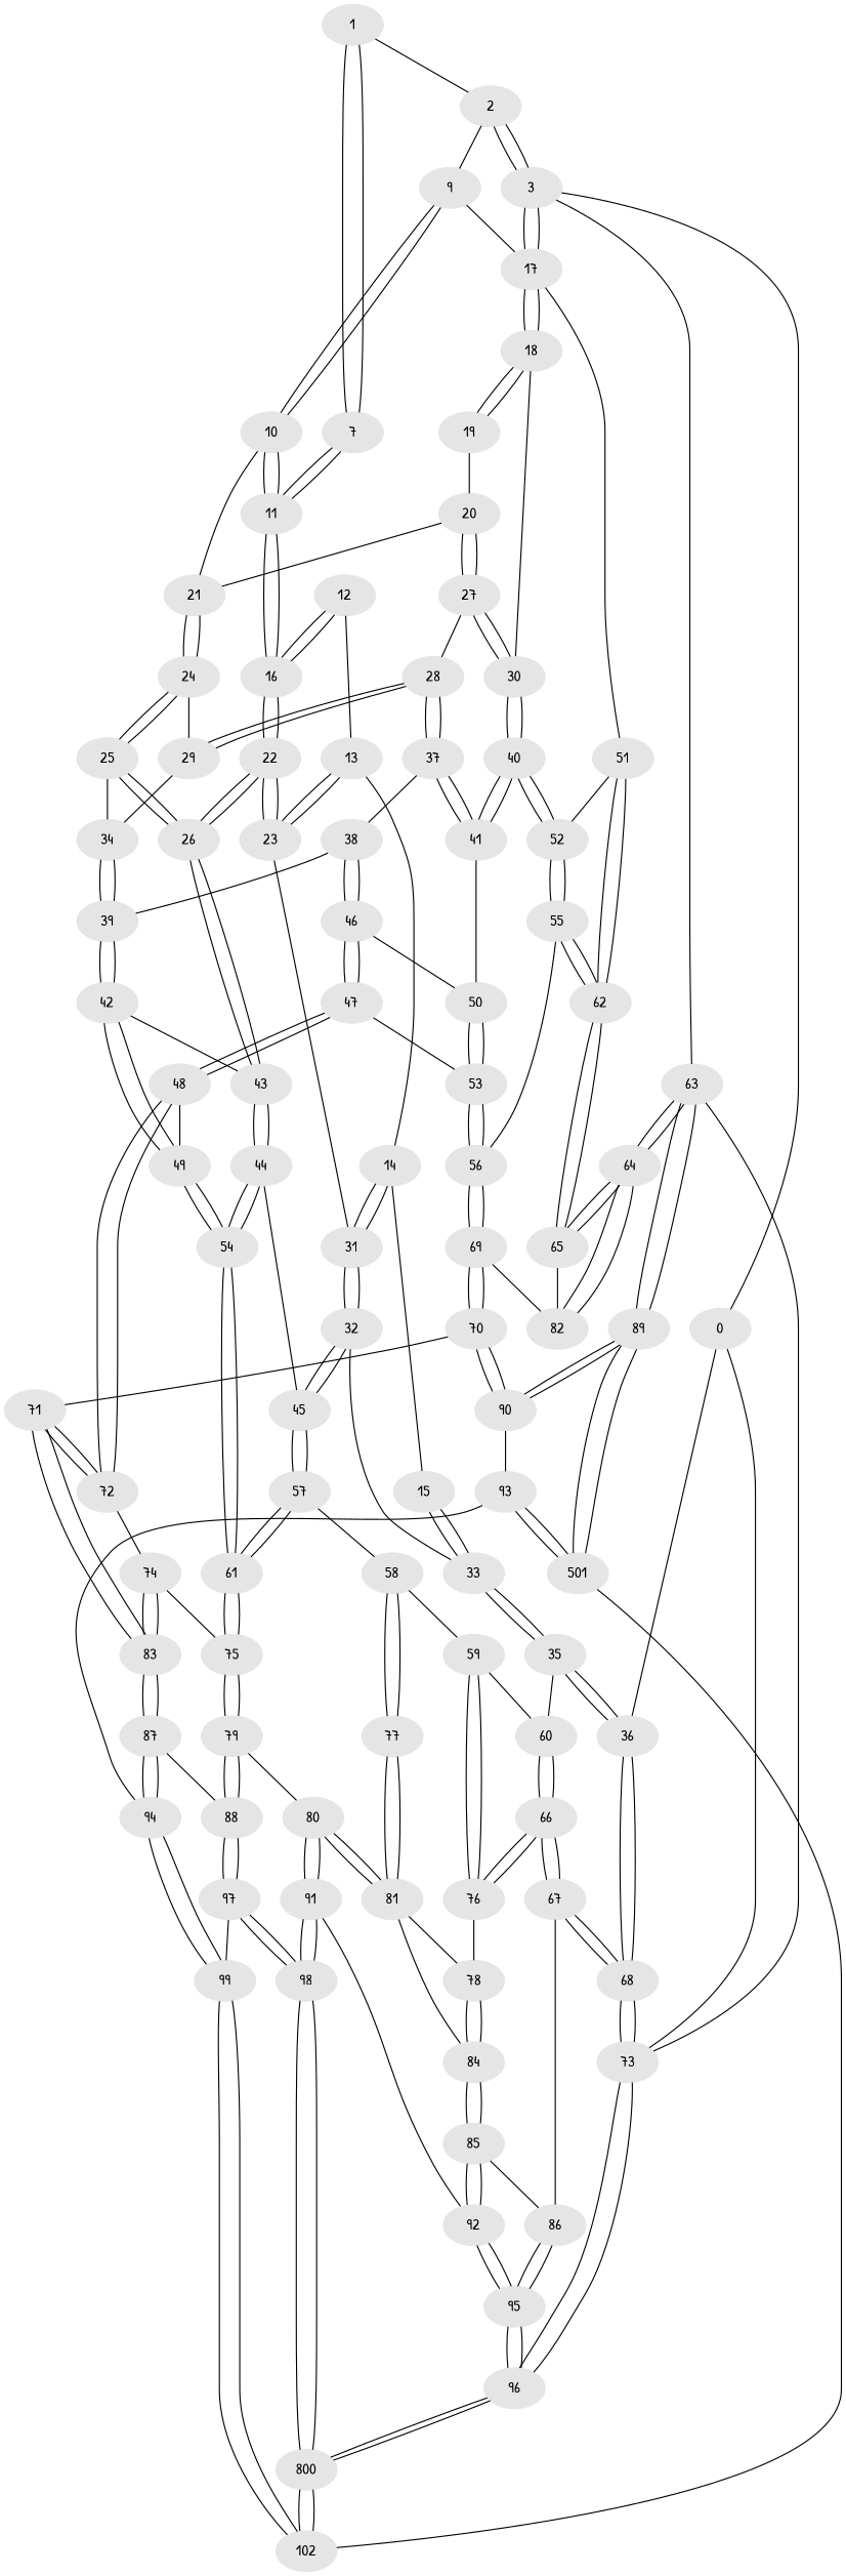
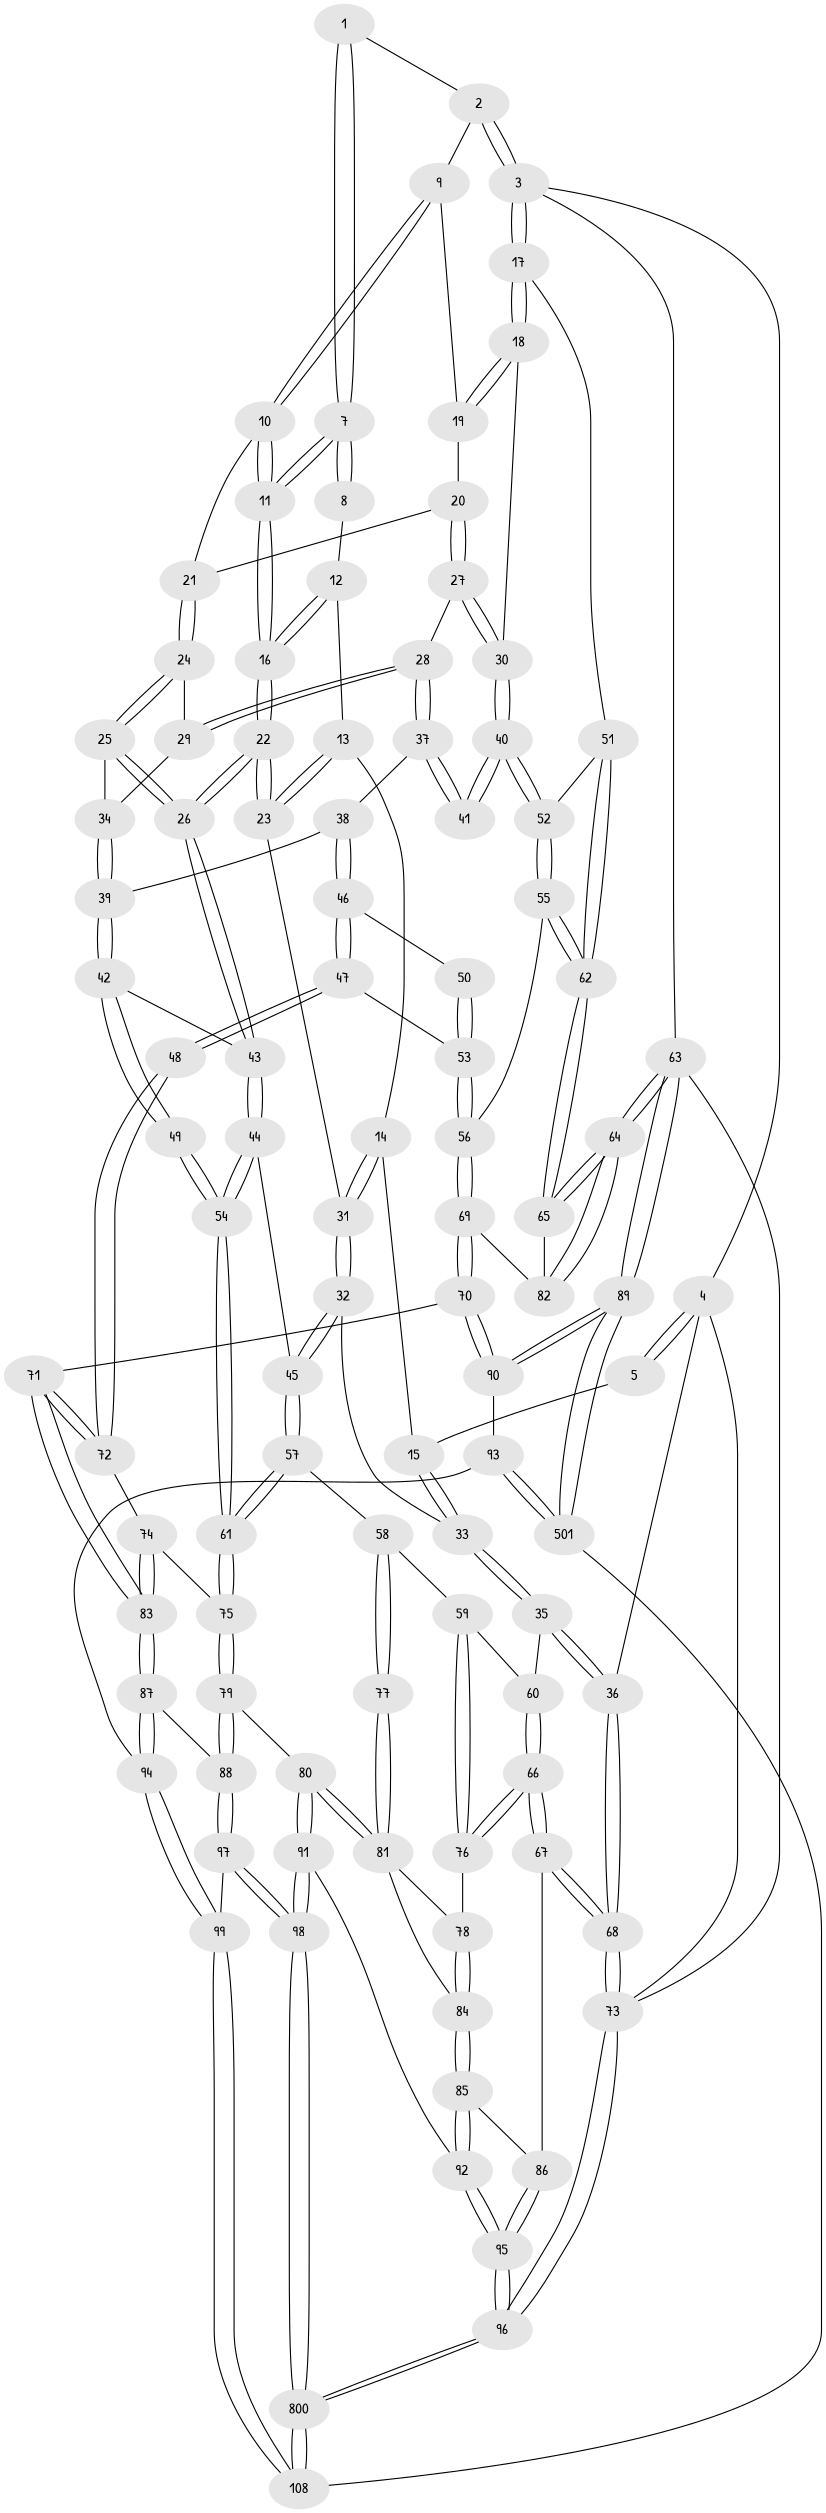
  graph {
    fontname="Patrick Hand"
    node [color=gray90 fontname="Patrick Hand" style=filled]
    edge [fontname="Patrick Hand"]
    1
    2
    7
    3
    9
+   8
    11
-   4 [label=0]
+   4
    17
    63
    10
    19
+   5
    36
    73
    18
    51
    64
    89
    15
    68
    96
    33
    12
    16
    13
    21
    20
    24
    22
    14
    23
    31
    32
    35
    26
    30
    52
    62
    40
    27
    28
    25
    29
    43
    34
    39
    44
    37
    38
    41
    45
    57
    60
    42
    66
    46
    50
    47
    49
    55
    53
    54
    61
    58
    48
    72
    56
    74
    65
    69
    75
    82
    70
    59
    77
    76
    81
    78
    67
    79
    90
    n83 [label=501]
    86
    95
    71
    83
    93
    87
    n90 [label=800]
    80
    88
    84
    85
    91
    97
    92
    98
    94
    99
-   102
+   102 [label=108]
    1 -- 2
    1 -- 7
    1 -- 7
    2 -- 3
    2 -- 3
    2 -- 9
+   7 -- 8
+   7 -- 8
    7 -- 11
    7 -- 11
    3 -- 4
    3 -- 17
    3 -- 17
    3 -- 63
    9 -- 10
    9 -- 10
-   9 -- 17
+   9 -- 19
+   8 -- 12
    11 -- 16
    11 -- 16
+   4 -- 5
+   4 -- 5
    4 -- 36
    4 -- 73
    17 -- 18
    17 -- 18
    17 -- 51
    63 -- 73
    63 -- 64
    63 -- 64
    63 -- 89
    63 -- 89
    10 -- 11
    10 -- 11
    10 -- 21
    19 -- 20
+   5 -- 15
    36 -- 68
    36 -- 68
    73 -- 96
    73 -- 96
    18 -- 19
    18 -- 19
    18 -- 30
    51 -- 52
    51 -- 62
    51 -- 62
    64 -- 65
    64 -- 65
    64 -- 82
    64 -- 82
    89 -- 90
    89 -- 90
    89 -- n83
    89 -- n83
    15 -- 33
    15 -- 33
    68 -- 73
    68 -- 73
    96 -- n90
    96 -- n90
    33 -- 35
    33 -- 35
    12 -- 16
    12 -- 16
    12 -- 13
    16 -- 22
    16 -- 22
    13 -- 14
    13 -- 23
    13 -- 23
    21 -- 24
    21 -- 24
    20 -- 21
    20 -- 27
    20 -- 27
    24 -- 25
    24 -- 25
    24 -- 29
    22 -- 23
    22 -- 23
    22 -- 26
    22 -- 26
    14 -- 15
    14 -- 31
    14 -- 31
    23 -- 31
    31 -- 32
    31 -- 32
    32 -- 33
    32 -- 45
    32 -- 45
    35 -- 36
    35 -- 36
    35 -- 60
    26 -- 43
    26 -- 43
    30 -- 40
    30 -- 40
    52 -- 55
    52 -- 55
    62 -- 65
    62 -- 65
    40 -- 52
    40 -- 52
    40 -- 41
    40 -- 41
    27 -- 30
    27 -- 30
    27 -- 28
    28 -- 29
    28 -- 29
    28 -- 37
    28 -- 37
    25 -- 26
    25 -- 26
    25 -- 34
    29 -- 34
    43 -- 44
    43 -- 44
    34 -- 39
    34 -- 39
    39 -- 42
    39 -- 42
    44 -- 45
    44 -- 54
    44 -- 54
    37 -- 38
    37 -- 41
    37 -- 41
    38 -- 39
    38 -- 46
    38 -- 46
-   41 -- 50
    45 -- 57
    45 -- 57
    57 -- 61
    57 -- 61
    57 -- 58
    60 -- 66
    60 -- 66
    42 -- 43
    42 -- 49
    42 -- 49
    66 -- 76
    66 -- 76
    66 -- 67
    66 -- 67
    46 -- 50
    46 -- 47
    46 -- 47
    50 -- 53
    50 -- 53
    47 -- 53
    47 -- 48
    47 -- 48
    49 -- 54
    49 -- 54
    55 -- 62
    55 -- 62
    55 -- 56
    53 -- 56
    53 -- 56
    54 -- 61
    54 -- 61
    61 -- 75
    61 -- 75
    58 -- 59
    58 -- 77
    58 -- 77
-   48 -- 49
    48 -- 72
    48 -- 72
    72 -- 74
    56 -- 69
    56 -- 69
    74 -- 75
    74 -- 83
    74 -- 83
    65 -- 82
    69 -- 82
    69 -- 70
    69 -- 70
    75 -- 79
    75 -- 79
    70 -- 90
    70 -- 90
    70 -- 71
    59 -- 60
    59 -- 76
    59 -- 76
    77 -- 81
    77 -- 81
    76 -- 78
    81 -- 78
    81 -- 84
    78 -- 84
    78 -- 84
    67 -- 68
    67 -- 68
    67 -- 86
    79 -- 80
    79 -- 88
    79 -- 88
    90 -- 93
    n83 -- 102
    86 -- 95
    86 -- 95
    95 -- 96
    95 -- 96
    71 -- 72
    71 -- 72
    71 -- 83
    71 -- 83
    83 -- 87
    83 -- 87
    93 -- n83
    93 -- n83
    93 -- 94
    87 -- 88
    87 -- 94
    87 -- 94
    n90 -- 102
    n90 -- 102
    80 -- 81
    80 -- 81
    80 -- 91
    80 -- 91
    88 -- 97
    88 -- 97
    84 -- 85
    84 -- 85
    85 -- 86
    85 -- 92
    85 -- 92
    91 -- 92
    91 -- 98
    91 -- 98
    97 -- 98
    97 -- 98
    97 -- 99
    92 -- 95
    92 -- 95
    98 -- n90
    98 -- n90
    94 -- 99
    94 -- 99
    99 -- 102
    99 -- 102
  }
